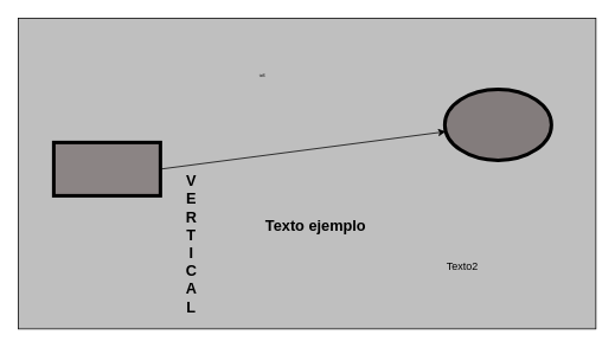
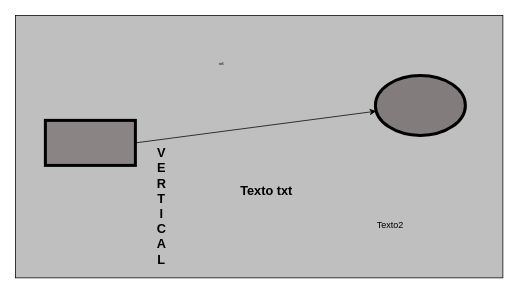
  <mxCell id="0" />
  <mxCell id="1" parent="0" />
  <mxCell id="2" value="" style="rounded=0;whiteSpace=wrap;html=1;fillColor=#BFBFBF;" parent="1" vertex="1"><mxGeometry x="20" y="20" width="650" height="350" as="geometry" /></mxCell>
  <mxCell id="3" value="" style="rounded=0;whiteSpace=wrap;html=1;strokeWidth=4;fillColor=#8b8484;" parent="1" vertex="1"><mxGeometry x="60" y="160" width="120" height="60" as="geometry" /></mxCell>
  <mxCell id="4" value="" style="endArrow=classic;html=1;rounded=0;exitX=1;exitY=0.5;exitDx=0;exitDy=0;" parent="1" source="3" target="5" edge="1"><mxGeometry width="50" height="50" relative="1" as="geometry"><mxPoint x="360" y="280" as="sourcePoint" /><mxPoint x="410" y="230" as="targetPoint" /></mxGeometry></mxCell>
  <mxCell id="5" value="" style="ellipse;whiteSpace=wrap;html=1;strokeWidth=4;fillColor=#837c7c;" parent="1" vertex="1"><mxGeometry x="500" y="100" width="120" height="80" as="geometry" /></mxCell>
- <mxCell id="6" value="Texto ejemplo" style="text;html=1;align=center;verticalAlign=middle;whiteSpace=wrap;rounded=0;fontStyle=1;fontSize=17;" parent="1" vertex="1"><mxGeometry x="270" y="240" width="170" height="30" as="geometry" /></mxCell>
+ <mxCell id="6" value="Texto txt" style="text;html=1;align=center;verticalAlign=middle;whiteSpace=wrap;rounded=0;fontStyle=1;fontSize=17;" parent="1" vertex="1"><mxGeometry x="270" y="240" width="170" height="30" as="geometry" /></mxCell>
  <mxCell id="7" value="Texto2" style="text;html=1;align=center;verticalAlign=middle;whiteSpace=wrap;rounded=0;" vertex="1" parent="1"><mxGeometry x="490" y="285" width="60" height="30" as="geometry" /></mxCell>
  <mxCell id="8" value="txt6" style="text;html=1;align=center;verticalAlign=middle;whiteSpace=wrap;rounded=0;fontSize=4;" vertex="1" parent="1"><mxGeometry x="290" y="80" width="10" height="10" as="geometry" /></mxCell>
  <mxCell id="9" value="V&lt;div&gt;E&lt;/div&gt;&lt;div&gt;R&lt;/div&gt;&lt;div&gt;T&lt;/div&gt;&lt;div&gt;I&lt;/div&gt;&lt;div&gt;C&lt;/div&gt;&lt;div&gt;A&lt;/div&gt;&lt;div&gt;L&lt;/div&gt;" style="text;html=1;align=center;verticalAlign=middle;whiteSpace=wrap;rounded=0;fontStyle=1;fontSize=17;" vertex="1" parent="1"><mxGeometry x="130" y="260" width="170" height="30" as="geometry" /></mxCell>
